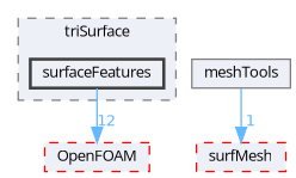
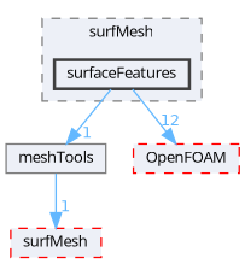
  digraph {
    compound=true
    fontname="Open Sans"
    node [color=red fillcolor="#edf0f7" fontname="Open Sans" fontsize=10 shape=box style="filled,dashed"]
    edge [color=steelblue1 fontcolor=steelblue1 fontname="Open Sans" fontsize=10 headlabel=1 labeldistance=1.5 labelfontname=Helvetica labelfontsize=10]
    n1 [color=grey25 height=0.2 label=surfaceFeatures style="filled,bold" width=0.4]
    n2 [color=grey50 height=0.2 label=meshTools style=filled width=0.4]
    n3 [height=0.2 label=OpenFOAM width=0.4]
    n4 [height=0.2 label=surfMesh width=0.4]
    subgraph cluster_1 {
      bgcolor="#edf0f7"
      fontsize=10
-     label=triSurface
+     label=surfMesh
      pencolor=grey50
      style="filled,dashed"
      n1
    }
+   n1 -> n2
    n1 -> n3 [headlabel=12]
    n2 -> n4
  }
